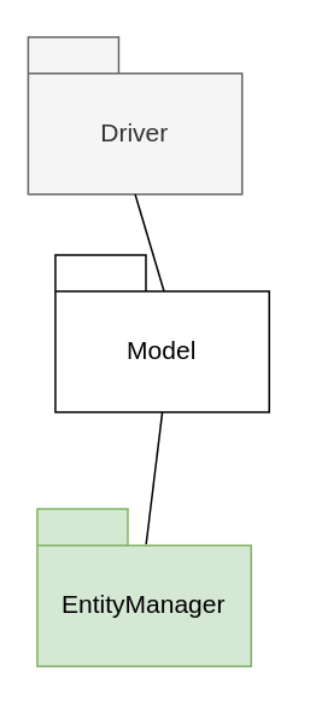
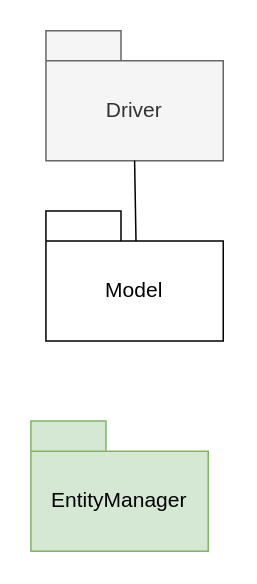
  <mxCell id="0" />
  <mxCell id="1" parent="0" />
- <mxCell id="2" value="Driver" style="shape=folder;fontStyle=0;tabWidth=50;tabHeight=20;tabPosition=left;html=1;boundedLbl=1;whiteSpace=wrap;fontSize=14;fillColor=#f5f5f5;fontColor=#333333;strokeColor=#666666;" parent="1" vertex="1"><mxGeometry x="15" y="20" width="118.11" height="86.614" as="geometry" /></mxCell>
+ <mxCell id="2" value="Driver" style="shape=folder;fontStyle=0;tabWidth=50;tabHeight=20;tabPosition=left;html=1;boundedLbl=1;whiteSpace=wrap;fontSize=14;fillColor=#f5f5f5;fontColor=#333333;strokeColor=#666666;" parent="1" vertex="1"><mxGeometry x="30" y="20" width="118.11" height="86.614" as="geometry" /></mxCell>
  <mxCell id="3" value="EntityManager" style="shape=folder;fontStyle=0;tabWidth=50;tabHeight=20;tabPosition=left;html=1;boundedLbl=1;whiteSpace=wrap;fontSize=14;fillColor=#d5e8d4;strokeColor=#82b366;" parent="1" vertex="1"><mxGeometry x="20" y="280" width="118.11" height="86.614" as="geometry" /></mxCell>
  <mxCell id="4" value="Model" style="shape=folder;fontStyle=0;tabWidth=50;tabHeight=20;tabPosition=left;html=1;boundedLbl=1;whiteSpace=wrap;fontSize=14;" parent="1" vertex="1"><mxGeometry x="30" y="140" width="118.11" height="86.614" as="geometry" /></mxCell>
  <mxCell id="5" style="edgeStyle=none;curved=1;rounded=0;orthogonalLoop=1;jettySize=auto;html=1;exitX=0.5;exitY=1;exitDx=0;exitDy=0;exitPerimeter=0;fontSize=14;startSize=8;endSize=8;endArrow=none;endFill=0;fontStyle=0" parent="1" source="2" edge="1"><mxGeometry relative="1" as="geometry"><mxPoint x="90" y="160" as="targetPoint" /></mxGeometry></mxCell>
- <mxCell id="6" style="edgeStyle=none;curved=1;rounded=0;orthogonalLoop=1;jettySize=auto;html=1;exitX=0.5;exitY=1;exitDx=0;exitDy=0;exitPerimeter=0;fontSize=14;startSize=8;endSize=8;endArrow=none;endFill=0;entryX=0.509;entryY=0.224;entryDx=0;entryDy=0;entryPerimeter=0;fontStyle=0" parent="1" source="4" target="3" edge="1"><mxGeometry relative="1" as="geometry"><mxPoint x="100" y="310" as="targetPoint" /></mxGeometry></mxCell>
